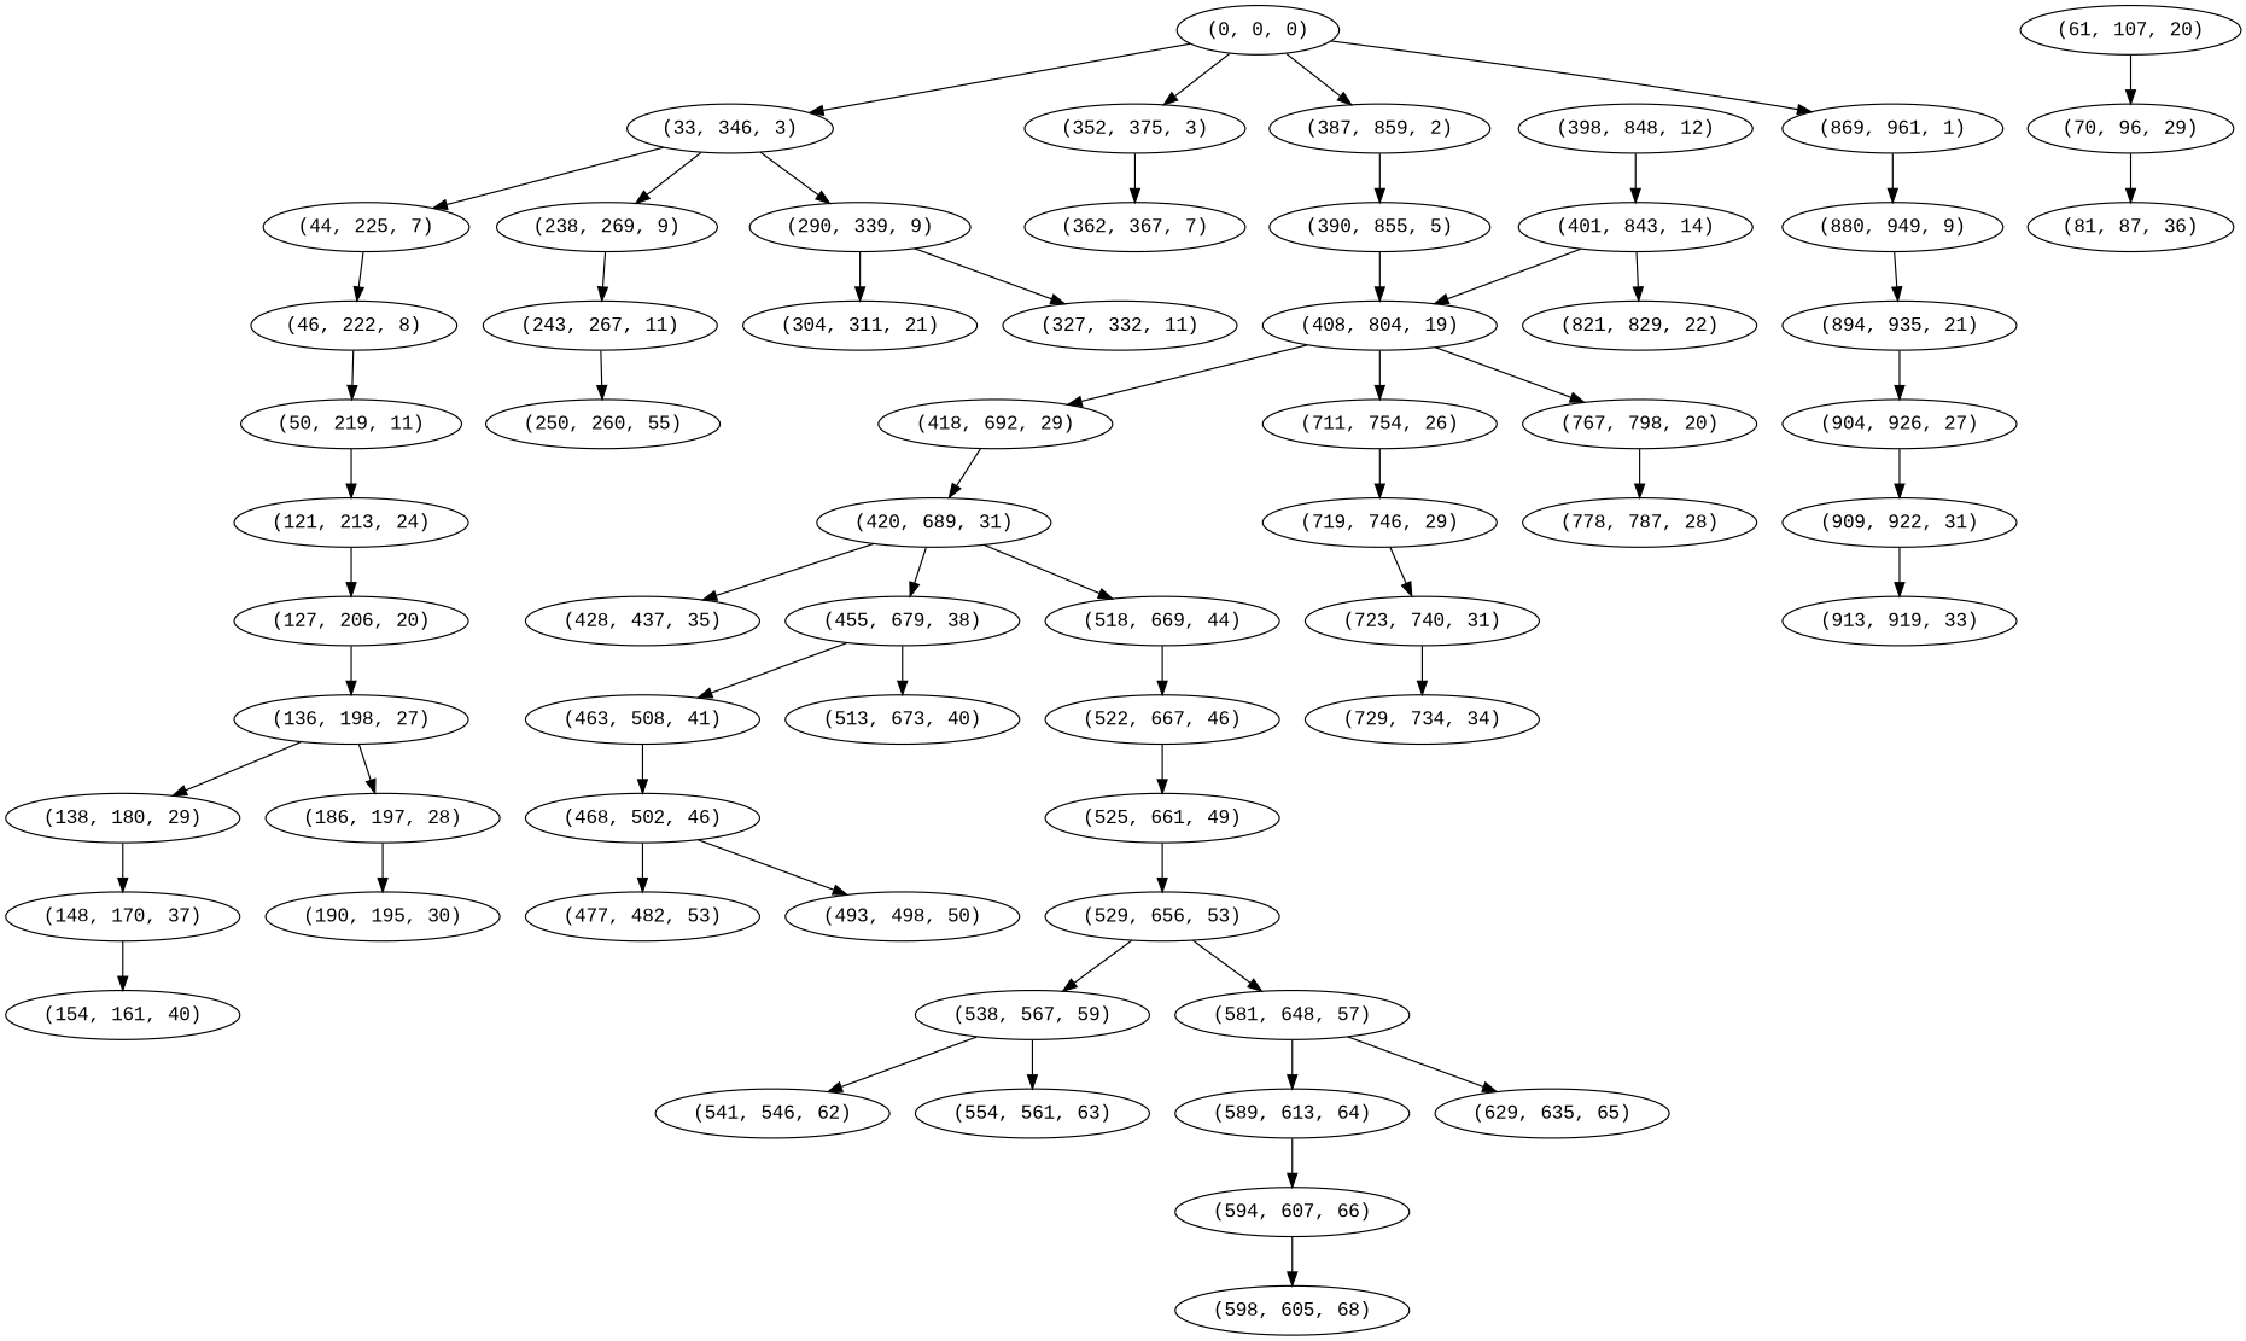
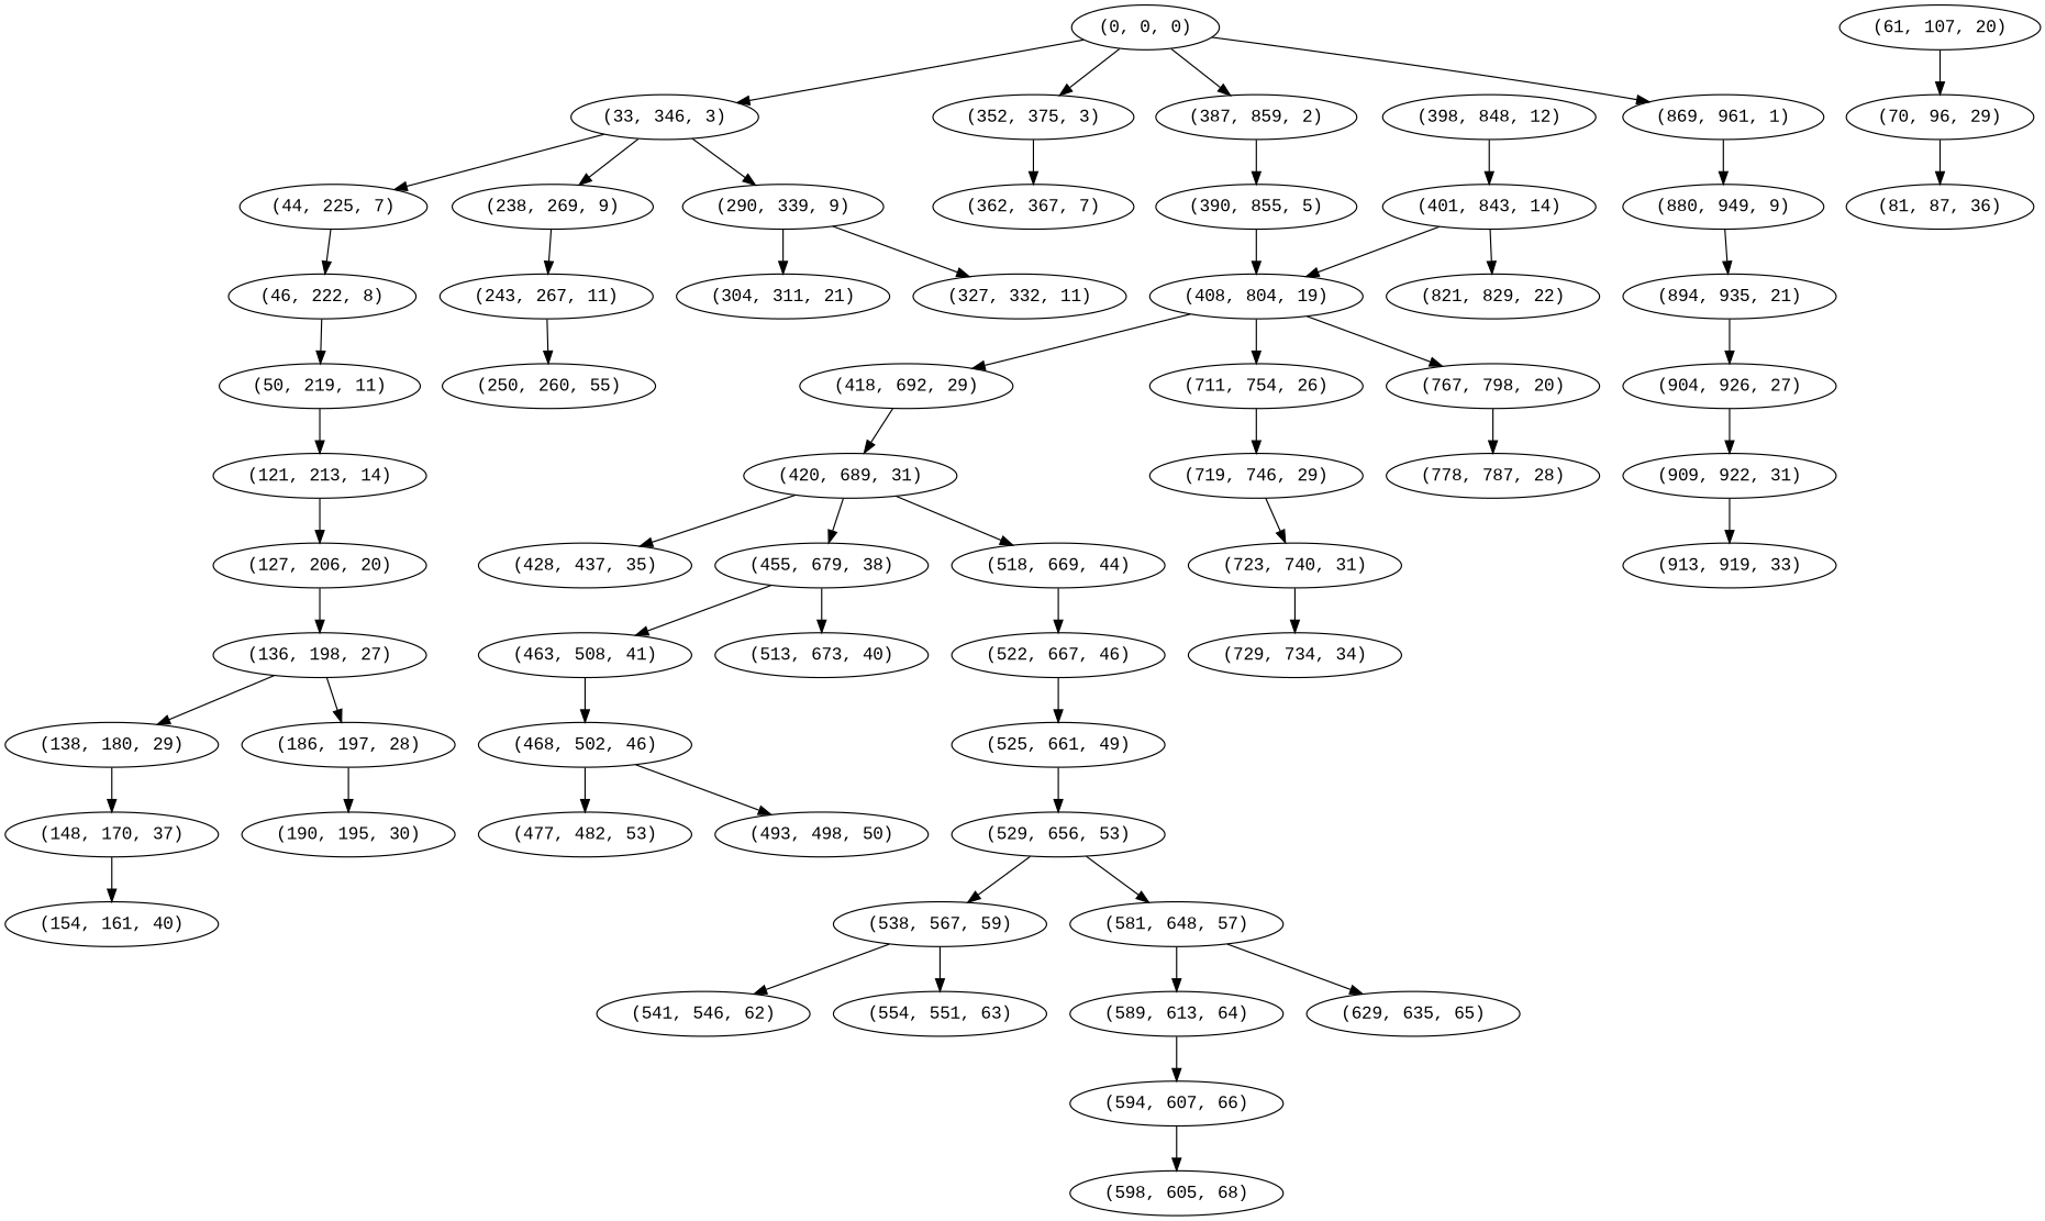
  digraph {
    fontname="Liberation Mono"
    node [fontname="Liberation Mono"]
    edge [fontname="Liberation Mono"]
    "(0, 0, 0)"
    "(33, 346, 3)"
    "(352, 375, 3)"
    "(387, 859, 2)"
    "(869, 961, 1)"
    "(44, 225, 7)"
    "(238, 269, 9)"
    "(290, 339, 9)"
    "(362, 367, 7)"
    "(390, 855, 5)"
    "(880, 949, 9)"
    "(46, 222, 8)"
    "(243, 267, 11)"
    "(304, 311, 21)"
    "(327, 332, 11)"
    "(50, 219, 11)"
-   "(121, 213, 14)" [label="(121, 213, 24)"]
+   "(121, 213, 14)"
    "(127, 206, 20)"
    "(61, 107, 20)"
    "(70, 96, 29)"
    "(81, 87, 36)"
    "(136, 198, 27)"
    "(138, 180, 29)"
    "(186, 197, 28)"
    "(148, 170, 37)"
    "(190, 195, 30)"
    "(154, 161, 40)"
    n28 [label="(250, 260, 55)"]
    "(408, 804, 19)"
    "(398, 848, 12)"
    "(401, 843, 14)"
    "(821, 829, 22)"
    "(418, 692, 29)"
    "(711, 754, 26)"
    "(767, 798, 20)"
    "(420, 689, 31)"
    "(719, 746, 29)"
    "(778, 787, 28)"
    "(428, 437, 35)"
    "(455, 679, 38)"
    "(518, 669, 44)"
    "(463, 508, 41)"
    "(513, 673, 40)"
    "(468, 502, 46)"
    "(477, 482, 53)"
    "(493, 498, 50)"
    "(522, 667, 46)"
    "(525, 661, 49)"
    "(529, 656, 53)"
    "(538, 567, 59)"
    "(581, 648, 57)"
    "(541, 546, 62)"
-   "(554, 561, 63)"
+   "(554, 561, 63)" [label="(554, 551, 63)"]
    "(589, 613, 64)"
    "(629, 635, 65)"
    "(594, 607, 66)"
    "(598, 605, 68)"
    "(723, 740, 31)"
    "(729, 734, 34)"
    "(894, 935, 21)"
    "(904, 926, 27)"
    "(909, 922, 31)"
    "(913, 919, 33)"
    "(0, 0, 0)" -> "(33, 346, 3)"
    "(0, 0, 0)" -> "(352, 375, 3)"
    "(0, 0, 0)" -> "(387, 859, 2)"
    "(0, 0, 0)" -> "(869, 961, 1)"
    "(33, 346, 3)" -> "(44, 225, 7)"
    "(33, 346, 3)" -> "(238, 269, 9)"
    "(33, 346, 3)" -> "(290, 339, 9)"
    "(352, 375, 3)" -> "(362, 367, 7)"
    "(387, 859, 2)" -> "(390, 855, 5)"
    "(869, 961, 1)" -> "(880, 949, 9)"
    "(44, 225, 7)" -> "(46, 222, 8)"
    "(238, 269, 9)" -> "(243, 267, 11)"
    "(290, 339, 9)" -> "(304, 311, 21)"
    "(290, 339, 9)" -> "(327, 332, 11)"
    "(390, 855, 5)" -> "(408, 804, 19)"
    "(880, 949, 9)" -> "(894, 935, 21)"
    "(46, 222, 8)" -> "(50, 219, 11)"
    "(243, 267, 11)" -> n28
    "(50, 219, 11)" -> "(121, 213, 14)"
    "(121, 213, 14)" -> "(127, 206, 20)"
    "(127, 206, 20)" -> "(136, 198, 27)"
    "(61, 107, 20)" -> "(70, 96, 29)"
    "(70, 96, 29)" -> "(81, 87, 36)"
    "(136, 198, 27)" -> "(138, 180, 29)"
    "(136, 198, 27)" -> "(186, 197, 28)"
    "(138, 180, 29)" -> "(148, 170, 37)"
    "(186, 197, 28)" -> "(190, 195, 30)"
    "(148, 170, 37)" -> "(154, 161, 40)"
    "(408, 804, 19)" -> "(418, 692, 29)"
    "(408, 804, 19)" -> "(711, 754, 26)"
    "(408, 804, 19)" -> "(767, 798, 20)"
    "(398, 848, 12)" -> "(401, 843, 14)"
    "(401, 843, 14)" -> "(408, 804, 19)"
    "(401, 843, 14)" -> "(821, 829, 22)"
    "(418, 692, 29)" -> "(420, 689, 31)"
    "(711, 754, 26)" -> "(719, 746, 29)"
    "(767, 798, 20)" -> "(778, 787, 28)"
    "(420, 689, 31)" -> "(428, 437, 35)"
    "(420, 689, 31)" -> "(455, 679, 38)"
    "(420, 689, 31)" -> "(518, 669, 44)"
    "(719, 746, 29)" -> "(723, 740, 31)"
    "(455, 679, 38)" -> "(463, 508, 41)"
    "(455, 679, 38)" -> "(513, 673, 40)"
    "(518, 669, 44)" -> "(522, 667, 46)"
    "(463, 508, 41)" -> "(468, 502, 46)"
    "(468, 502, 46)" -> "(477, 482, 53)"
    "(468, 502, 46)" -> "(493, 498, 50)"
    "(522, 667, 46)" -> "(525, 661, 49)"
    "(525, 661, 49)" -> "(529, 656, 53)"
    "(529, 656, 53)" -> "(538, 567, 59)"
    "(529, 656, 53)" -> "(581, 648, 57)"
    "(538, 567, 59)" -> "(541, 546, 62)"
    "(538, 567, 59)" -> "(554, 561, 63)"
    "(581, 648, 57)" -> "(589, 613, 64)"
    "(581, 648, 57)" -> "(629, 635, 65)"
    "(589, 613, 64)" -> "(594, 607, 66)"
    "(594, 607, 66)" -> "(598, 605, 68)"
    "(723, 740, 31)" -> "(729, 734, 34)"
    "(894, 935, 21)" -> "(904, 926, 27)"
    "(904, 926, 27)" -> "(909, 922, 31)"
    "(909, 922, 31)" -> "(913, 919, 33)"
  }
